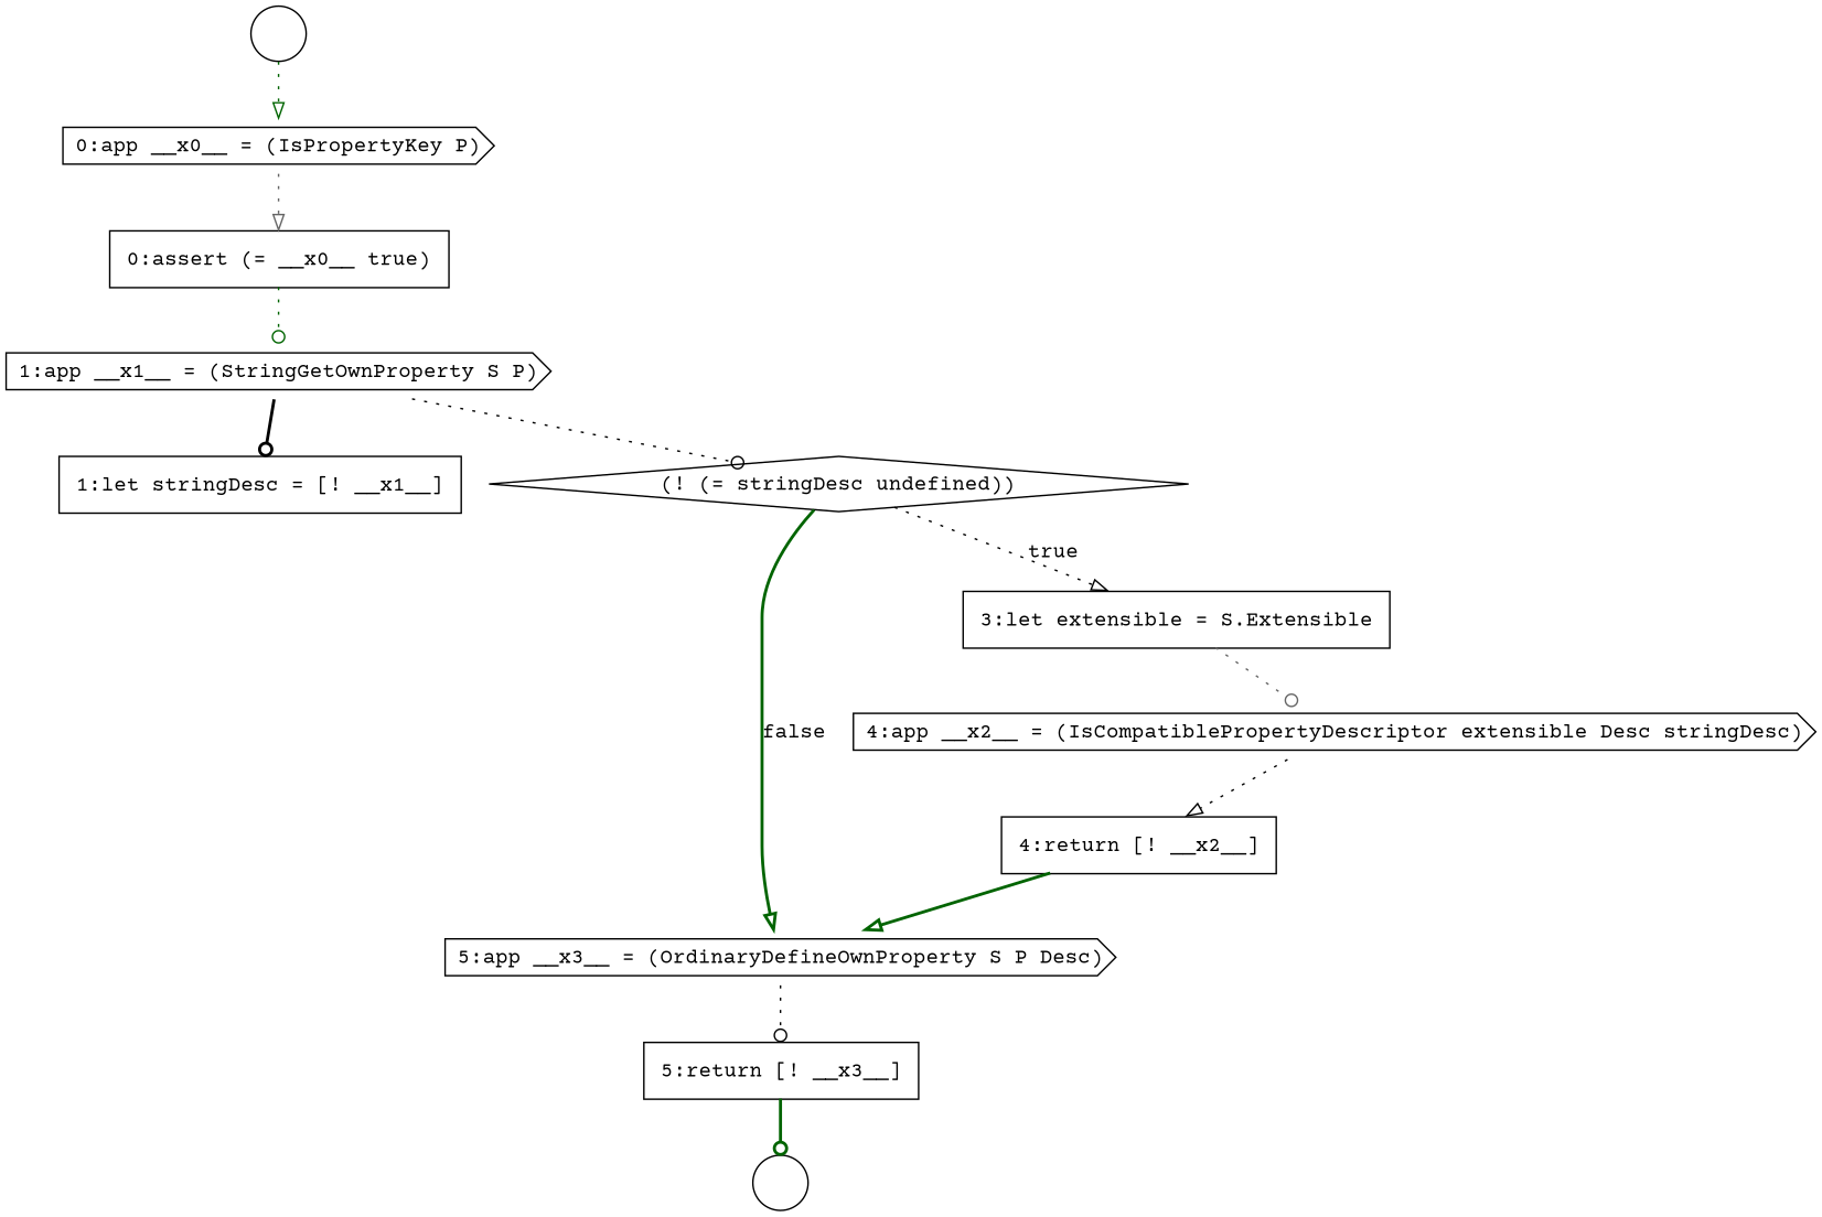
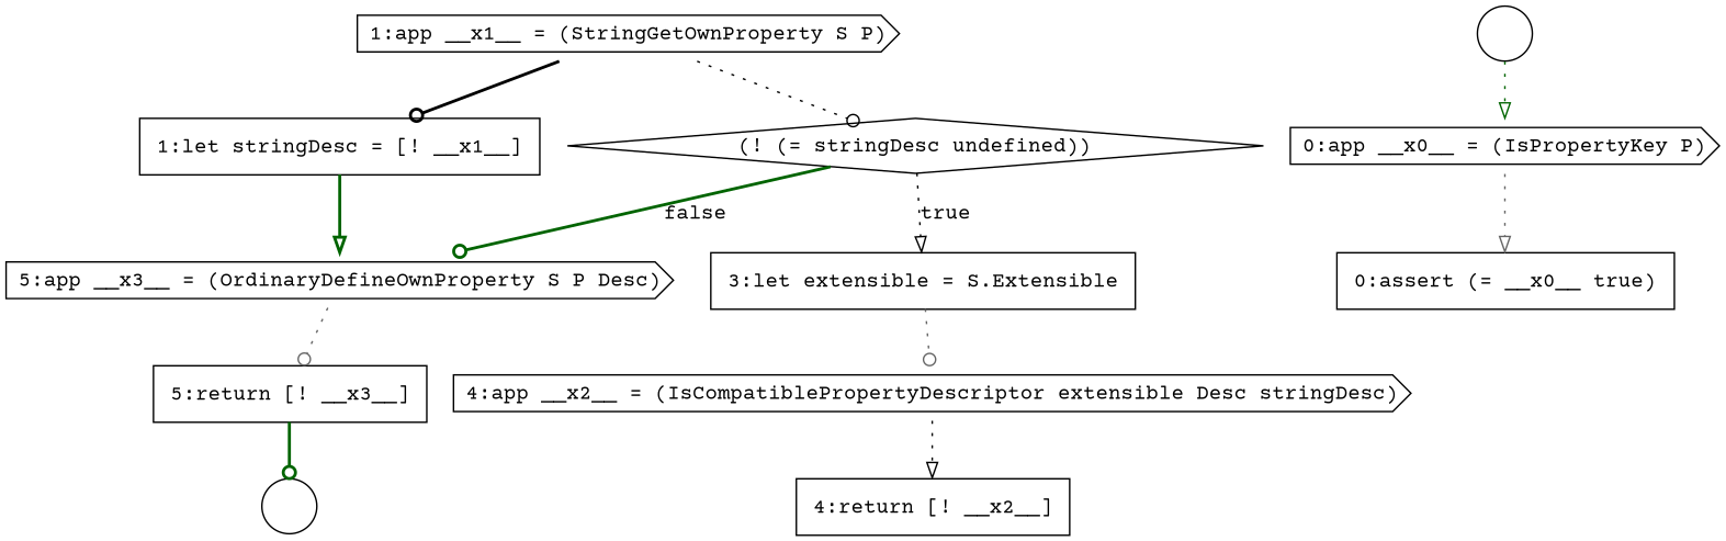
  digraph {
    fontname="Courier Prime"
    node [color=black fillcolor=white fontname="Courier Prime" shape=none style=filled]
    edge [arrowhead=odot color=darkgreen fontname="Courier Prime" style=dotted]
    n1 [label=<<font color="black">5:app __x3__ = (OrdinaryDefineOwnProperty S P Desc)</font>> shape=cds]
    n2 [label=<<font color="black">     <table border="0" cellborder="1" cellspacing="0" cellpadding="10">       <tr><td align="left">5:return [! __x3__]</td></tr>     </table>   </font>> margin=0]
    n3 [label=" " shape=circle]
    n4 [label=<<font color="black">1:app __x1__ = (StringGetOwnProperty S P)</font>> shape=cds]
    n5 [label=<<font color="black">     <table border="0" cellborder="1" cellspacing="0" cellpadding="10">       <tr><td align="left">1:let stringDesc = [! __x1__]</td></tr>     </table>   </font>> margin=0]
    n6 [label=<<font color="black">(! (= stringDesc undefined))</font>> shape=diamond]
    n7 [label=<<font color="black">     <table border="0" cellborder="1" cellspacing="0" cellpadding="10">       <tr><td align="left">3:let extensible = S.Extensible</td></tr>     </table>   </font>> margin=0]
    n8 [label=<<font color="black">4:app __x2__ = (IsCompatiblePropertyDescriptor extensible Desc stringDesc)</font>> shape=cds]
    n9 [label=<<font color="black">     <table border="0" cellborder="1" cellspacing="0" cellpadding="10">       <tr><td align="left">4:return [! __x2__]</td></tr>     </table>   </font>> margin=0]
    n10 [label=<<font color="black">0:app __x0__ = (IsPropertyKey P)</font>> shape=cds]
    n11 [label=<<font color="black">     <table border="0" cellborder="1" cellspacing="0" cellpadding="10">       <tr><td align="left">0:assert (= __x0__ true)</td></tr>     </table>   </font>> margin=0]
    n12 [label=" " shape=circle]
-   n1 -> n2 [color=black]
+   n1 -> n2 [color=gray40]
    n2 -> n3 [style=bold]
    n4 -> n5 [color=black style=bold]
    n4 -> n6 [color=black]
-   n6 -> n1 [arrowhead=onormal label=<<font color="black">false</font>> style=bold]
+   n6 -> n1 [label=<<font color="black">false</font>> style=bold]
    n6 -> n7 [arrowhead=onormal color=black label=<<font color="black">true</font>>]
    n7 -> n8 [color=gray40]
    n8 -> n9 [arrowhead=onormal color=black]
-   n9 -> n1 [arrowhead=onormal style=bold]
+   n5 -> n1 [arrowhead=onormal style=bold]
    n10 -> n11 [arrowhead=onormal color=gray40]
-   n11 -> n4
    n12 -> n10 [arrowhead=onormal]
  }
